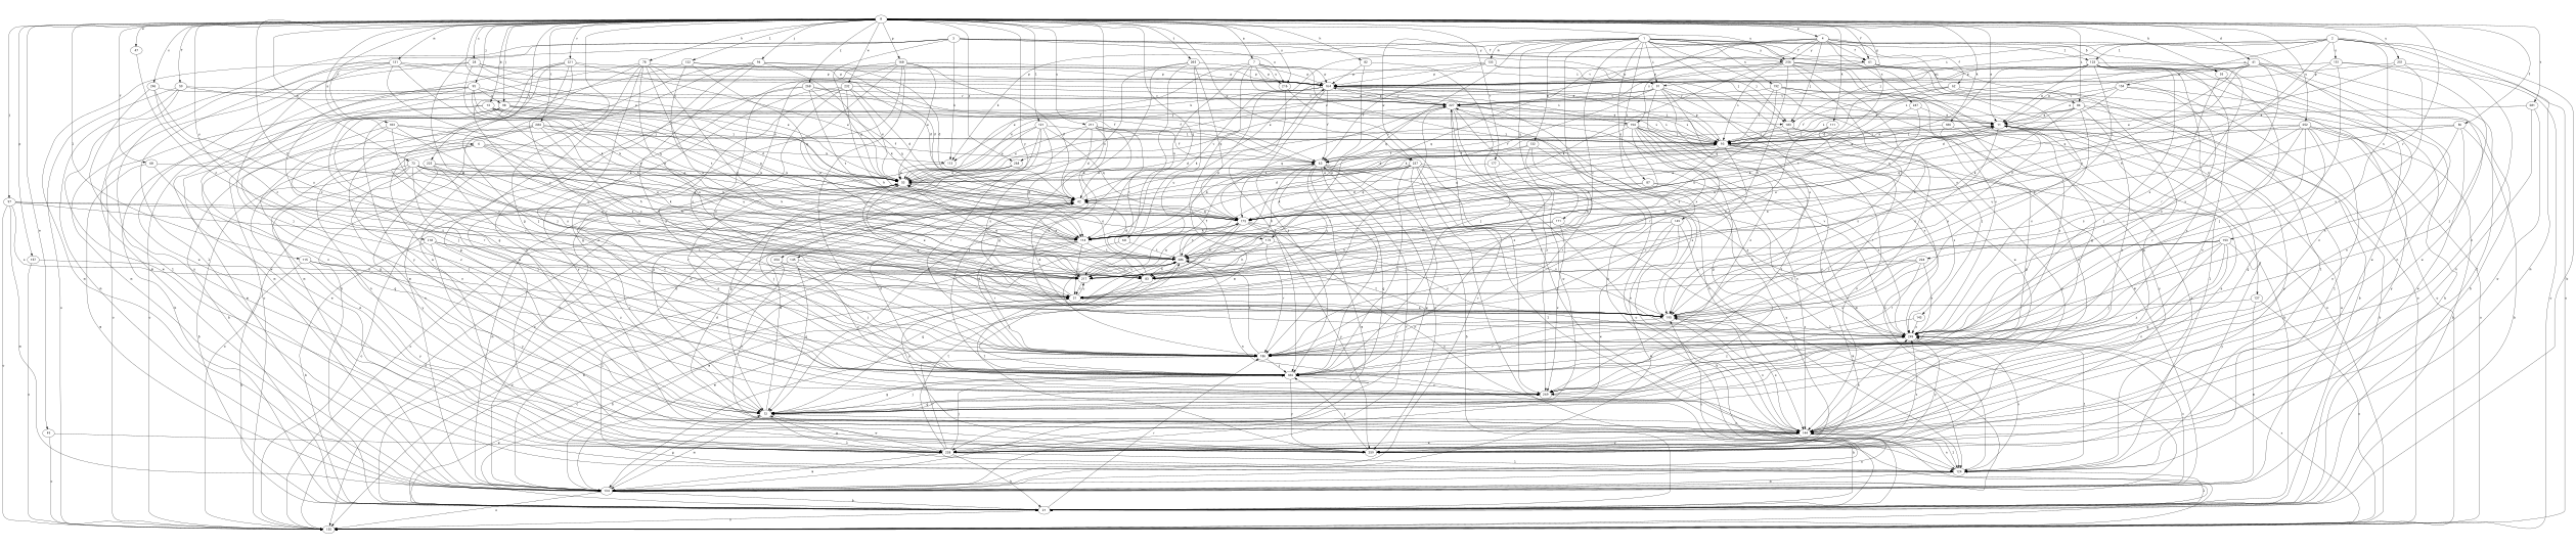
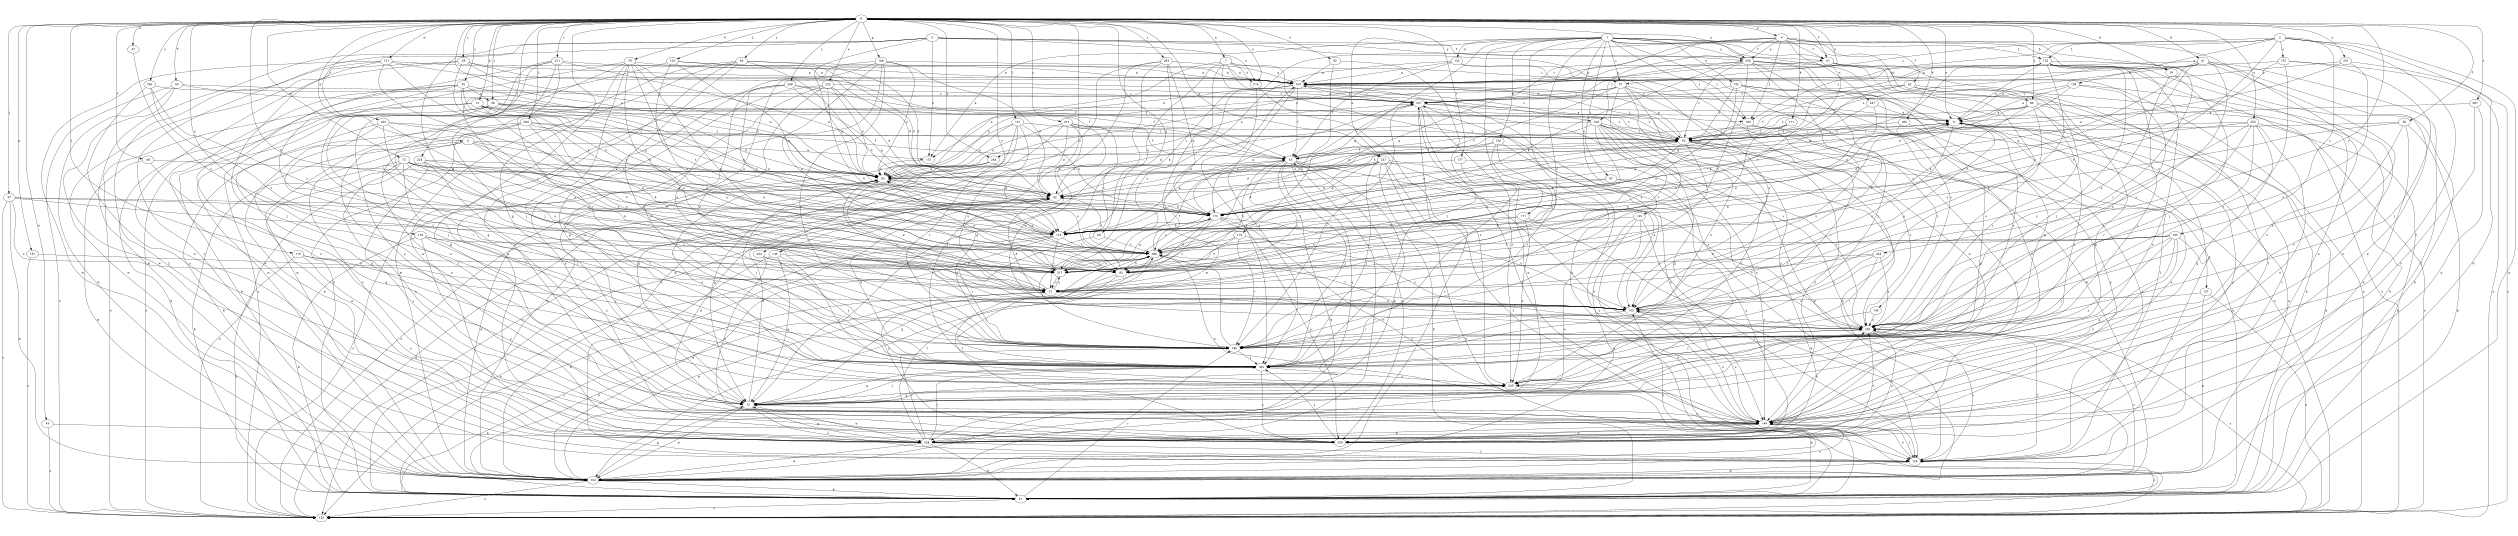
  strict digraph {
    fontname="Roboto Mono"
    node [fontname="Roboto Mono"]
    edge [fontname="Roboto Mono"]
    0
    4
    6
    7
    11
    13
    20
    28
    41
    47
    49
    53
    56
    59
    60
    61
    68
    72
    73
    78
    82
    83
    84
    94
    95
    97
    98
    106
    111
    115
    121
    122
    131
    145
    157
    160
    164
    177
    183
    201
    204
    205
    210
    211
    216
    221
    224
    225
    232
    237
    246
    251
    252
    254
    256
    260
    268
    103
    113
    144
    62
    186
    194
    227
    247
    114
    238
    269
    91
    134
    93
    249
    21
    195
    259
    175
    155
    217
    104
    124
    31
    42
    63
    206
    1
    87
    123
    132
    133
    137
    143
    149
    171
    173
    192
    2
    151
    154
    193
    3
    0 -> 4 [label=a]
    0 -> 6 [label=a]
    0 -> 7 [label=a]
    0 -> 11 [label=a]
    0 -> 13 [label=b]
    0 -> 20 [label=b]
    0 -> 28 [label=c]
    0 -> 41 [label=d]
    0 -> 47 [label=e]
    0 -> 49 [label=e]
    0 -> 53 [label=e]
    0 -> 56 [label=f]
    0 -> 59 [label=f]
    0 -> 60 [label=f]
    0 -> 61 [label=f]
    0 -> 68 [label=g]
    0 -> 72 [label=g]
    0 -> 73 [label=h]
    0 -> 78 [label=h]
    0 -> 82 [label=h]
    0 -> 83 [label=h]
    0 -> 84 [label=i]
    0 -> 94 [label=j]
    0 -> 95 [label=j]
    0 -> 97 [label=j]
    0 -> 98 [label=j]
    0 -> 106 [label=k]
    0 -> 111 [label=k]
    0 -> 115 [label=l]
    0 -> 121 [label=l]
    0 -> 122 [label=l]
    0 -> 131 [label=m]
    0 -> 145 [label=o]
    0 -> 157 [label=p]
    0 -> 160 [label=p]
    0 -> 164 [label=p]
    0 -> 177 [label=r]
    0 -> 183 [label=r]
    0 -> 201 [label=t]
    0 -> 204 [label=t]
    0 -> 205 [label=t]
    0 -> 210 [label=u]
    0 -> 211 [label=u]
    0 -> 216 [label=u]
    0 -> 221 [label=v]
    0 -> 224 [label=v]
    0 -> 225 [label=v]
    0 -> 232 [label=w]
    0 -> 237 [label=w]
    0 -> 246 [label=x]
    0 -> 251 [label=y]
    0 -> 252 [label=y]
    0 -> 254 [label=y]
    0 -> 256 [label=y]
    0 -> 260 [label=z]
    0 -> 268 [label=z]
    4 -> 61 [label=f]
    4 -> 256 [label=y]
    4 -> 268 [label=z]
    4 -> 103 [label=j]
    4 -> 113 [label=k]
    4 -> 144 [label=n]
    4 -> 62 [label=f]
    4 -> 186 [label=r]
    4 -> 194 [label=s]
    4 -> 227 [label=v]
    4 -> 247 [label=x]
    6 -> 53 [label=e]
    6 -> 83 [label=h]
    6 -> 113 [label=k]
    6 -> 144 [label=n]
    6 -> 114 [label=k]
    6 -> 238 [label=w]
    6 -> 269 [label=z]
    7 -> 53 [label=e]
-   7 -> 164 [label=p]
    7 -> 216 [label=u]
    7 -> 194 [label=s]
    7 -> 114 [label=k]
    7 -> 91 [label=i]
    7 -> 134 [label=m]
    7 -> 93 [label=i]
    7 -> 249 [label=x]
    11 -> 93 [label=i]
    11 -> 21 [label=b]
    11 -> 195 [label=s]
    11 -> 259 [label=y]
    13 -> 103 [label=j]
    13 -> 114 [label=k]
    13 -> 93 [label=i]
    13 -> 21 [label=b]
    13 -> 175 [label=q]
    13 -> 155 [label=o]
    13 -> 217 [label=u]
    20 -> 195 [label=s]
    20 -> 104 [label=j]
    28 -> 11 [label=a]
    28 -> 53 [label=e]
    28 -> 164 [label=p]
    28 -> 114 [label=k]
    28 -> 238 [label=w]
    28 -> 134 [label=m]
    41 -> 11 [label=a]
    41 -> 83 [label=h]
    41 -> 164 [label=p]
    41 -> 144 [label=n]
    41 -> 238 [label=w]
    41 -> 93 [label=i]
    41 -> 249 [label=x]
    41 -> 175 [label=q]
    41 -> 124 [label=l]
    47 -> 31 [label=c]
    49 -> 238 [label=w]
    49 -> 155 [label=o]
    53 -> 227 [label=v]
    53 -> 134 [label=m]
    53 -> 155 [label=o]
    53 -> 104 [label=j]
    53 -> 42 [label=d]
    56 -> 238 [label=w]
    56 -> 93 [label=i]
    56 -> 249 [label=x]
    56 -> 21 [label=b]
    56 -> 217 [label=u]
    59 -> 227 [label=v]
    59 -> 238 [label=w]
    59 -> 134 [label=m]
    59 -> 155 [label=o]
    59 -> 63 [label=f]
    60 -> 53 [label=e]
    60 -> 72 [label=g]
    60 -> 134 [label=m]
    61 -> 164 [label=p]
    61 -> 155 [label=o]
    61 -> 104 [label=j]
    61 -> 124 [label=l]
    61 -> 206 [label=t]
    68 -> 186 [label=r]
    68 -> 206 [label=t]
    72 -> 144 [label=n]
    72 -> 238 [label=w]
    72 -> 134 [label=m]
    72 -> 104 [label=j]
    72 -> 124 [label=l]
    72 -> 42 [label=d]
    73 -> 53 [label=e]
    73 -> 144 [label=n]
    73 -> 114 [label=k]
    73 -> 238 [label=w]
    73 -> 21 [label=b]
    73 -> 175 [label=q]
    73 -> 217 [label=u]
    73 -> 104 [label=j]
    73 -> 206 [label=t]
    78 -> 83 [label=h]
    78 -> 164 [label=p]
    78 -> 238 [label=w]
    78 -> 134 [label=m]
    78 -> 195 [label=s]
    78 -> 155 [label=o]
    78 -> 217 [label=u]
    78 -> 104 [label=j]
    78 -> 42 [label=d]
    82 -> 164 [label=p]
    82 -> 217 [label=u]
    82 -> 104 [label=j]
    83 -> 53 [label=e]
    83 -> 134 [label=m]
    83 -> 104 [label=j]
    84 -> 11 [label=a]
    84 -> 114 [label=k]
    84 -> 269 [label=z]
    84 -> 93 [label=i]
    84 -> 249 [label=x]
    84 -> 175 [label=q]
    84 -> 155 [label=o]
    84 -> 124 [label=l]
    94 -> 164 [label=p]
    94 -> 144 [label=n]
    94 -> 186 [label=r]
    94 -> 114 [label=k]
    94 -> 134 [label=m]
    94 -> 21 [label=b]
    94 -> 42 [label=d]
    95 -> 53 [label=e]
    95 -> 98 [label=a]
    95 -> 144 [label=n]
    95 -> 114 [label=k]
    95 -> 238 [label=w]
    95 -> 175 [label=q]
    95 -> 31 [label=c]
    97 -> 114 [label=k]
    97 -> 134 [label=m]
    97 -> 195 [label=s]
    97 -> 175 [label=q]
    97 -> 155 [label=o]
    97 -> 206 [label=t]
    98 -> 11 [label=a]
    98 -> 186 [label=r]
    98 -> 114 [label=k]
    98 -> 134 [label=m]
    98 -> 93 [label=i]
    98 -> 155 [label=o]
    98 -> 104 [label=j]
    98 -> 42 [label=d]
    106 -> 72 [label=g]
    106 -> 93 [label=i]
    106 -> 259 [label=y]
    111 -> 93 [label=i]
    111 -> 195 [label=s]
    111 -> 31 [label=c]
    111 -> 42 [label=d]
    115 -> 186 [label=r]
    115 -> 21 [label=b]
    115 -> 259 [label=y]
    115 -> 217 [label=u]
    121 -> 53 [label=e]
    121 -> 72 [label=g]
    121 -> 186 [label=r]
    121 -> 134 [label=m]
    121 -> 93 [label=i]
    121 -> 195 [label=s]
    121 -> 175 [label=q]
    122 -> 164 [label=p]
    122 -> 175 [label=q]
    122 -> 31 [label=c]
    122 -> 42 [label=d]
    122 -> 206 [label=t]
    131 -> 83 [label=h]
    131 -> 164 [label=p]
    131 -> 114 [label=k]
    131 -> 134 [label=m]
    131 -> 104 [label=j]
    131 -> 124 [label=l]
    131 -> 63 [label=f]
    145 -> 72 [label=g]
    145 -> 83 [label=h]
    145 -> 269 [label=z]
    145 -> 124 [label=l]
    157 -> 155 [label=o]
    157 -> 217 [label=u]
    160 -> 53 [label=e]
    160 -> 72 [label=g]
    160 -> 164 [label=p]
    160 -> 186 [label=r]
    160 -> 238 [label=w]
    160 -> 217 [label=u]
    160 -> 104 [label=j]
    160 -> 42 [label=d]
    164 -> 227 [label=v]
    164 -> 114 [label=k]
    164 -> 93 [label=i]
    164 -> 195 [label=s]
    164 -> 217 [label=u]
    164 -> 104 [label=j]
    164 -> 63 [label=f]
    177 -> 53 [label=e]
    177 -> 249 [label=x]
    177 -> 104 [label=j]
    183 -> 83 [label=h]
    183 -> 186 [label=r]
    183 -> 269 [label=z]
    183 -> 93 [label=i]
    183 -> 217 [label=u]
    183 -> 31 [label=c]
    201 -> 11 [label=a]
    201 -> 144 [label=n]
    201 -> 238 [label=w]
    204 -> 72 [label=g]
    204 -> 144 [label=n]
    204 -> 93 [label=i]
    204 -> 21 [label=b]
    204 -> 217 [label=u]
    204 -> 31 [label=c]
    204 -> 63 [label=f]
    205 -> 72 [label=g]
    205 -> 164 [label=p]
    205 -> 186 [label=r]
    205 -> 134 [label=m]
    205 -> 21 [label=b]
    205 -> 175 [label=q]
    210 -> 269 [label=z]
    210 -> 21 [label=b]
    210 -> 259 [label=y]
    210 -> 31 [label=c]
    210 -> 206 [label=t]
    211 -> 53 [label=e]
    211 -> 93 [label=i]
    211 -> 249 [label=x]
    211 -> 155 [label=o]
    211 -> 104 [label=j]
    211 -> 42 [label=d]
    211 -> 63 [label=f]
    211 -> 206 [label=t]
    216 -> 269 [label=z]
    216 -> 104 [label=j]
    221 -> 53 [label=e]
    221 -> 72 [label=g]
    221 -> 164 [label=p]
    221 -> 186 [label=r]
    221 -> 134 [label=m]
    221 -> 259 [label=y]
    221 -> 104 [label=j]
    224 -> 186 [label=r]
    224 -> 249 [label=x]
    224 -> 195 [label=s]
    224 -> 217 [label=u]
    224 -> 31 [label=c]
    225 -> 53 [label=e]
    225 -> 186 [label=r]
    225 -> 114 [label=k]
    225 -> 259 [label=y]
    225 -> 155 [label=o]
    225 -> 104 [label=j]
    232 -> 53 [label=e]
    232 -> 83 [label=h]
    232 -> 227 [label=v]
    232 -> 269 [label=z]
    232 -> 249 [label=x]
    232 -> 259 [label=y]
    232 -> 42 [label=d]
    237 -> 53 [label=e]
    237 -> 144 [label=n]
    237 -> 114 [label=k]
    237 -> 21 [label=b]
    237 -> 195 [label=s]
    237 -> 175 [label=q]
    237 -> 155 [label=o]
    237 -> 104 [label=j]
    237 -> 124 [label=l]
    237 -> 42 [label=d]
    246 -> 227 [label=v]
    246 -> 259 [label=y]
    246 -> 217 [label=u]
    246 -> 31 [label=c]
    251 -> 53 [label=e]
    251 -> 164 [label=p]
    251 -> 249 [label=x]
    251 -> 155 [label=o]
    252 -> 72 [label=g]
    252 -> 144 [label=n]
    252 -> 186 [label=r]
    252 -> 93 [label=i]
    252 -> 249 [label=x]
    252 -> 21 [label=b]
    252 -> 195 [label=s]
-   252 -> 259 [label=y]
    252 -> 175 [label=q]
    254 -> 83 [label=h]
    254 -> 144 [label=n]
    254 -> 104 [label=j]
    256 -> 72 [label=g]
    256 -> 83 [label=h]
    256 -> 164 [label=p]
    256 -> 114 [label=k]
    256 -> 269 [label=z]
    256 -> 93 [label=i]
    256 -> 249 [label=x]
    256 -> 195 [label=s]
    256 -> 175 [label=q]
    256 -> 155 [label=o]
    256 -> 104 [label=j]
    260 -> 72 [label=g]
    260 -> 227 [label=v]
    260 -> 195 [label=s]
    260 -> 175 [label=q]
    260 -> 63 [label=f]
-   260 -> 173 [label=t]
+   260 -> 206 [label=t]
    268 -> 53 [label=e]
    268 -> 72 [label=g]
    268 -> 155 [label=o]
    103 -> 186 [label=r]
    103 -> 93 [label=i]
    103 -> 259 [label=y]
    103 -> 124 [label=l]
    113 -> 53 [label=e]
    144 -> 238 [label=w]
    144 -> 249 [label=x]
    144 -> 195 [label=s]
    144 -> 259 [label=y]
    144 -> 124 [label=l]
    144 -> 42 [label=d]
    62 -> 72 [label=g]
    62 -> 227 [label=v]
    62 -> 21 [label=b]
    62 -> 175 [label=q]
+   62 -> 104 [label=j]
    62 -> 63 [label=f]
    186 -> 249 [label=x]
    186 -> 104 [label=j]
    186 -> 42 [label=d]
    186 -> 206 [label=t]
    194 -> 72 [label=g]
    194 -> 144 [label=n]
    194 -> 134 [label=m]
    194 -> 93 [label=i]
    194 -> 249 [label=x]
    194 -> 21 [label=b]
    194 -> 31 [label=c]
    194 -> 42 [label=d]
    194 -> 63 [label=f]
    194 -> 206 [label=t]
    227 -> 11 [label=a]
    227 -> 164 [label=p]
    227 -> 186 [label=r]
    227 -> 238 [label=w]
    227 -> 269 [label=z]
    227 -> 93 [label=i]
    227 -> 175 [label=q]
    227 -> 155 [label=o]
    227 -> 124 [label=l]
    247 -> 11 [label=a]
    247 -> 114 [label=k]
    247 -> 217 [label=u]
    114 -> 134 [label=m]
    114 -> 21 [label=b]
    114 -> 155 [label=o]
    114 -> 31 [label=c]
    114 -> 206 [label=t]
    238 -> 11 [label=a]
    238 -> 72 [label=g]
    238 -> 186 [label=r]
    238 -> 134 [label=m]
    238 -> 21 [label=b]
    238 -> 104 [label=j]
    238 -> 124 [label=l]
    238 -> 206 [label=t]
    269 -> 53 [label=e]
    269 -> 72 [label=g]
    269 -> 21 [label=b]
    91 -> 53 [label=e]
    91 -> 186 [label=r]
    91 -> 227 [label=v]
    91 -> 114 [label=k]
    91 -> 269 [label=z]
    91 -> 134 [label=m]
    91 -> 259 [label=y]
    91 -> 155 [label=o]
    134 -> 11 [label=a]
    134 -> 72 [label=g]
    134 -> 144 [label=n]
    134 -> 227 [label=v]
    134 -> 249 [label=x]
    134 -> 21 [label=b]
    134 -> 195 [label=s]
    134 -> 155 [label=o]
    134 -> 63 [label=f]
    93 -> 11 [label=a]
    93 -> 164 [label=p]
    93 -> 144 [label=n]
    93 -> 186 [label=r]
    93 -> 269 [label=z]
    93 -> 249 [label=x]
    93 -> 175 [label=q]
    93 -> 217 [label=u]
    93 -> 124 [label=l]
    93 -> 63 [label=f]
    249 -> 186 [label=r]
    249 -> 227 [label=v]
    249 -> 259 [label=y]
    249 -> 124 [label=l]
    21 -> 186 [label=r]
    21 -> 155 [label=o]
    21 -> 124 [label=l]
    21 -> 31 [label=c]
    195 -> 11 [label=a]
    195 -> 53 [label=e]
    195 -> 144 [label=n]
    195 -> 186 [label=r]
    195 -> 249 [label=x]
    195 -> 42 [label=d]
    195 -> 206 [label=t]
    259 -> 249 [label=x]
    259 -> 104 [label=j]
    259 -> 206 [label=t]
    175 -> 11 [label=a]
    175 -> 83 [label=h]
    175 -> 144 [label=n]
    175 -> 114 [label=k]
    175 -> 195 [label=s]
    175 -> 259 [label=y]
    175 -> 31 [label=c]
    175 -> 206 [label=t]
    155 -> 249 [label=x]
    155 -> 42 [label=d]
    217 -> 53 [label=e]
    217 -> 175 [label=q]
    217 -> 31 [label=c]
    217 -> 63 [label=f]
    217 -> 206 [label=t]
    104 -> 72 [label=g]
    104 -> 269 [label=z]
    104 -> 259 [label=y]
    104 -> 42 [label=d]
    124 -> 144 [label=n]
    124 -> 134 [label=m]
    124 -> 249 [label=x]
    31 -> 11 [label=a]
    31 -> 53 [label=e]
    31 -> 21 [label=b]
    31 -> 195 [label=s]
    31 -> 217 [label=u]
    42 -> 93 [label=i]
    42 -> 175 [label=q]
    63 -> 53 [label=e]
    63 -> 72 [label=g]
    63 -> 83 [label=h]
    63 -> 227 [label=v]
    63 -> 238 [label=w]
    63 -> 134 [label=m]
    63 -> 249 [label=x]
    63 -> 259 [label=y]
    63 -> 104 [label=j]
    63 -> 31 [label=c]
    206 -> 11 [label=a]
    206 -> 53 [label=e]
    206 -> 72 [label=g]
    206 -> 83 [label=h]
    206 -> 164 [label=p]
    206 -> 144 [label=n]
    206 -> 259 [label=y]
    206 -> 217 [label=u]
    206 -> 42 [label=d]
    1 -> 20 [label=b]
    1 -> 61 [label=f]
    1 -> 84 [label=i]
    1 -> 237 [label=w]
    1 -> 256 [label=y]
    1 -> 103 [label=j]
    1 -> 113 [label=k]
    1 -> 91 [label=i]
    1 -> 21 [label=b]
    1 -> 31 [label=c]
    1 -> 87 [label=i]
    1 -> 123 [label=l]
    1 -> 132 [label=m]
    1 -> 133 [label=m]
    1 -> 137 [label=n]
    1 -> 143 [label=n]
    1 -> 149 [label=o]
    1 -> 171 [label=q]
    1 -> 173 [label=q]
    1 -> 192 [label=s]
    87 -> 259 [label=y]
    87 -> 124 [label=l]
    87 -> 42 [label=d]
    87 -> 206 [label=t]
    123 -> 11 [label=a]
    123 -> 164 [label=p]
    123 -> 144 [label=n]
    123 -> 238 [label=w]
    123 -> 269 [label=z]
    123 -> 21 [label=b]
    123 -> 195 [label=s]
    123 -> 175 [label=q]
    123 -> 104 [label=j]
    123 -> 42 [label=d]
    132 -> 83 [label=h]
    132 -> 144 [label=n]
    132 -> 186 [label=r]
    132 -> 114 [label=k]
    132 -> 63 [label=f]
    133 -> 53 [label=e]
    133 -> 164 [label=p]
    133 -> 238 [label=w]
    133 -> 195 [label=s]
    133 -> 63 [label=f]
    137 -> 134 [label=m]
    137 -> 195 [label=s]
    137 -> 155 [label=o]
    143 -> 269 [label=z]
    143 -> 249 [label=x]
    149 -> 114 [label=k]
    149 -> 238 [label=w]
    149 -> 134 [label=m]
    149 -> 21 [label=b]
    149 -> 124 [label=l]
    171 -> 83 [label=h]
    171 -> 114 [label=k]
    171 -> 269 [label=z]
    171 -> 134 [label=m]
    173 -> 83 [label=h]
    173 -> 186 [label=r]
    173 -> 249 [label=x]
    173 -> 206 [label=t]
    192 -> 144 [label=n]
    192 -> 227 [label=v]
    192 -> 93 [label=i]
    192 -> 21 [label=b]
    192 -> 217 [label=u]
    192 -> 124 [label=l]
    2 -> 83 [label=h]
    2 -> 103 [label=j]
    2 -> 144 [label=n]
    2 -> 91 [label=i]
    2 -> 134 [label=m]
    2 -> 21 [label=b]
    2 -> 123 [label=l]
    2 -> 151 [label=o]
    2 -> 154 [label=o]
    2 -> 193 [label=s]
    151 -> 164 [label=p]
    151 -> 186 [label=r]
    151 -> 155 [label=o]
    151 -> 104 [label=j]
    151 -> 206 [label=t]
    154 -> 11 [label=a]
    154 -> 144 [label=n]
    154 -> 227 [label=v]
    154 -> 249 [label=x]
    154 -> 42 [label=d]
    193 -> 72 [label=g]
    193 -> 83 [label=h]
    193 -> 144 [label=n]
    193 -> 269 [label=z]
    193 -> 259 [label=y]
    193 -> 104 [label=j]
    193 -> 31 [label=c]
    193 -> 206 [label=t]
    3 -> 61 [label=f]
    3 -> 216 [label=u]
    3 -> 256 [label=y]
    3 -> 103 [label=j]
    3 -> 113 [label=k]
    3 -> 134 [label=m]
    3 -> 175 [label=q]
    3 -> 124 [label=l]
    3 -> 31 [label=c]
  }
